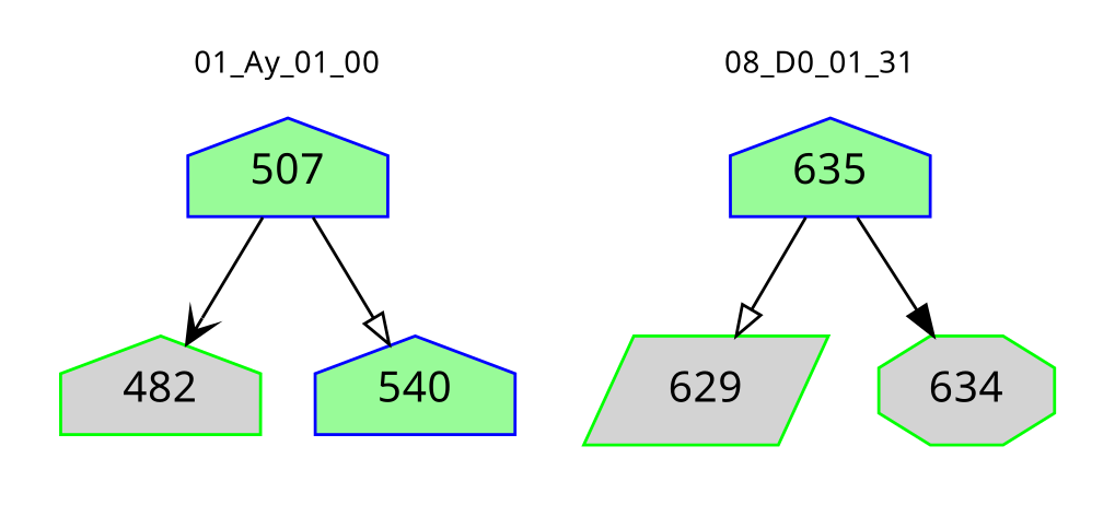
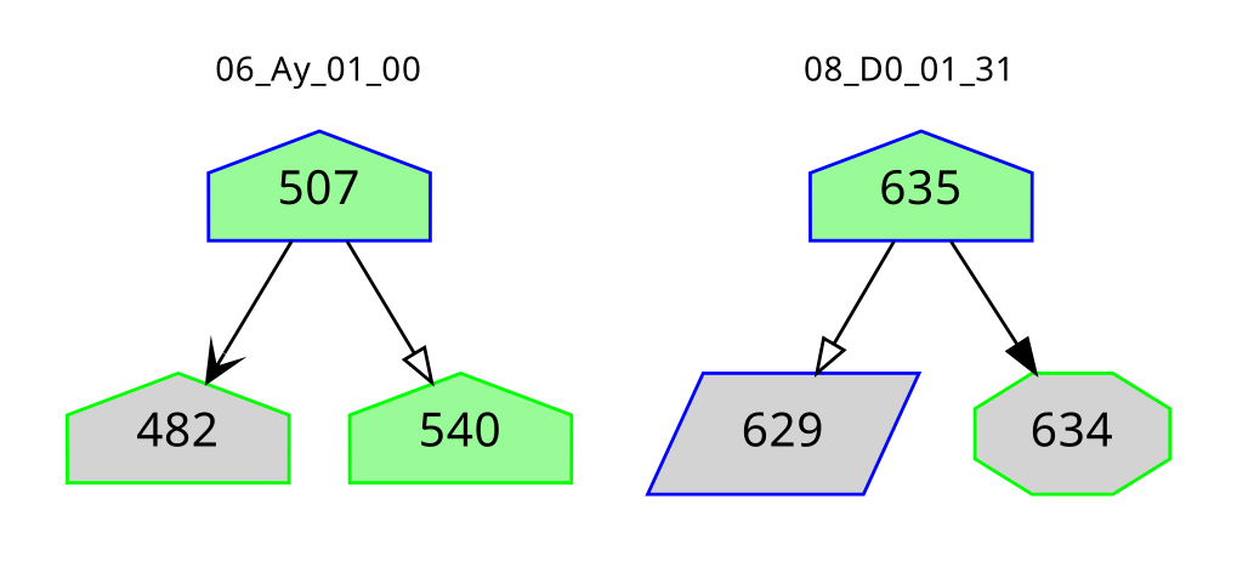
  digraph {
    fontname="Noto Sans"
    node [color=blue fillcolor=palegreen fontname="Noto Sans" shape=house style=filled]
    edge [arrowhead=onormal color=black fontname="Noto Sans"]
    n1 [label=507]
    n2 [color=green fillcolor=lightgrey label=482]
-   n3 [label=540]
+   n3 [color=green label=540]
    n4 [label=635]
-   n5 [color=green fillcolor=lightgrey label=629 shape=parallelogram]
+   n5 [fillcolor=lightgrey label=629 shape=parallelogram]
    n6 [color=green fillcolor=lightgrey label=634 shape=octagon]
    subgraph cluster_1 {
      color=white
      fontsize=10
-     label="01_Ay_01_00"
+     label="06_Ay_01_00"
      n1
      n2
      n3
    }
    subgraph cluster_2 {
      color=white
      fontsize=10
      label="08_D0_01_31"
      n4
      n5
      n6
    }
    n1 -> n2 [arrowhead=vee]
    n1 -> n3
    n4 -> n5
    n4 -> n6 [arrowhead=normal]
  }
